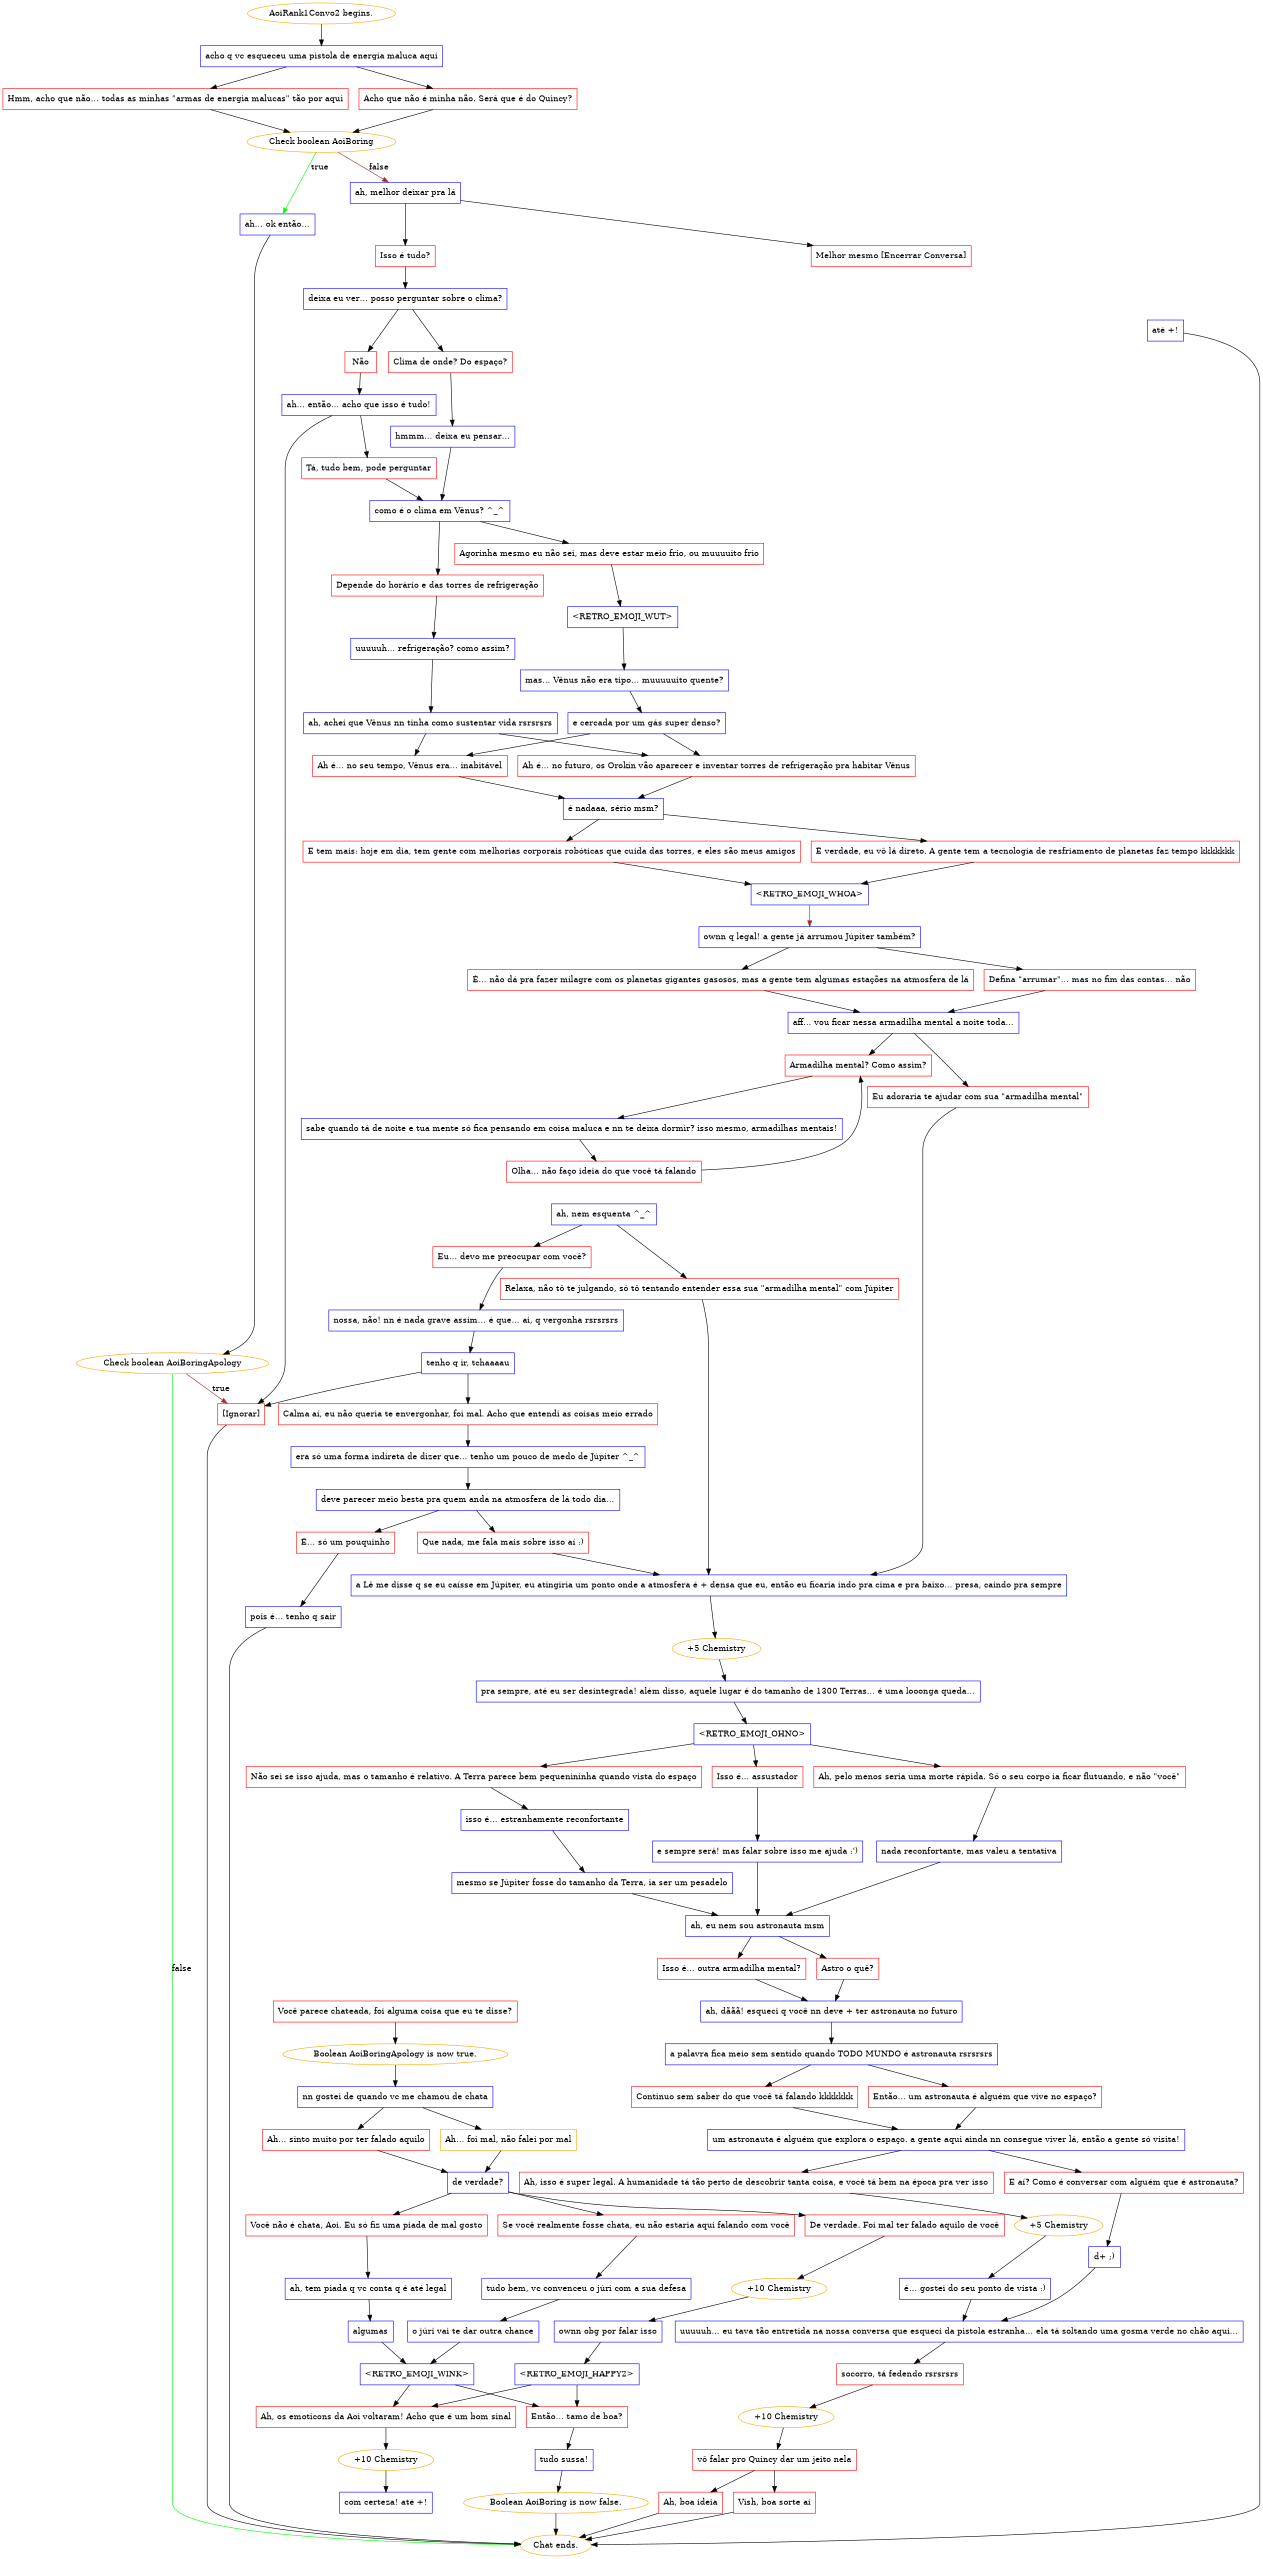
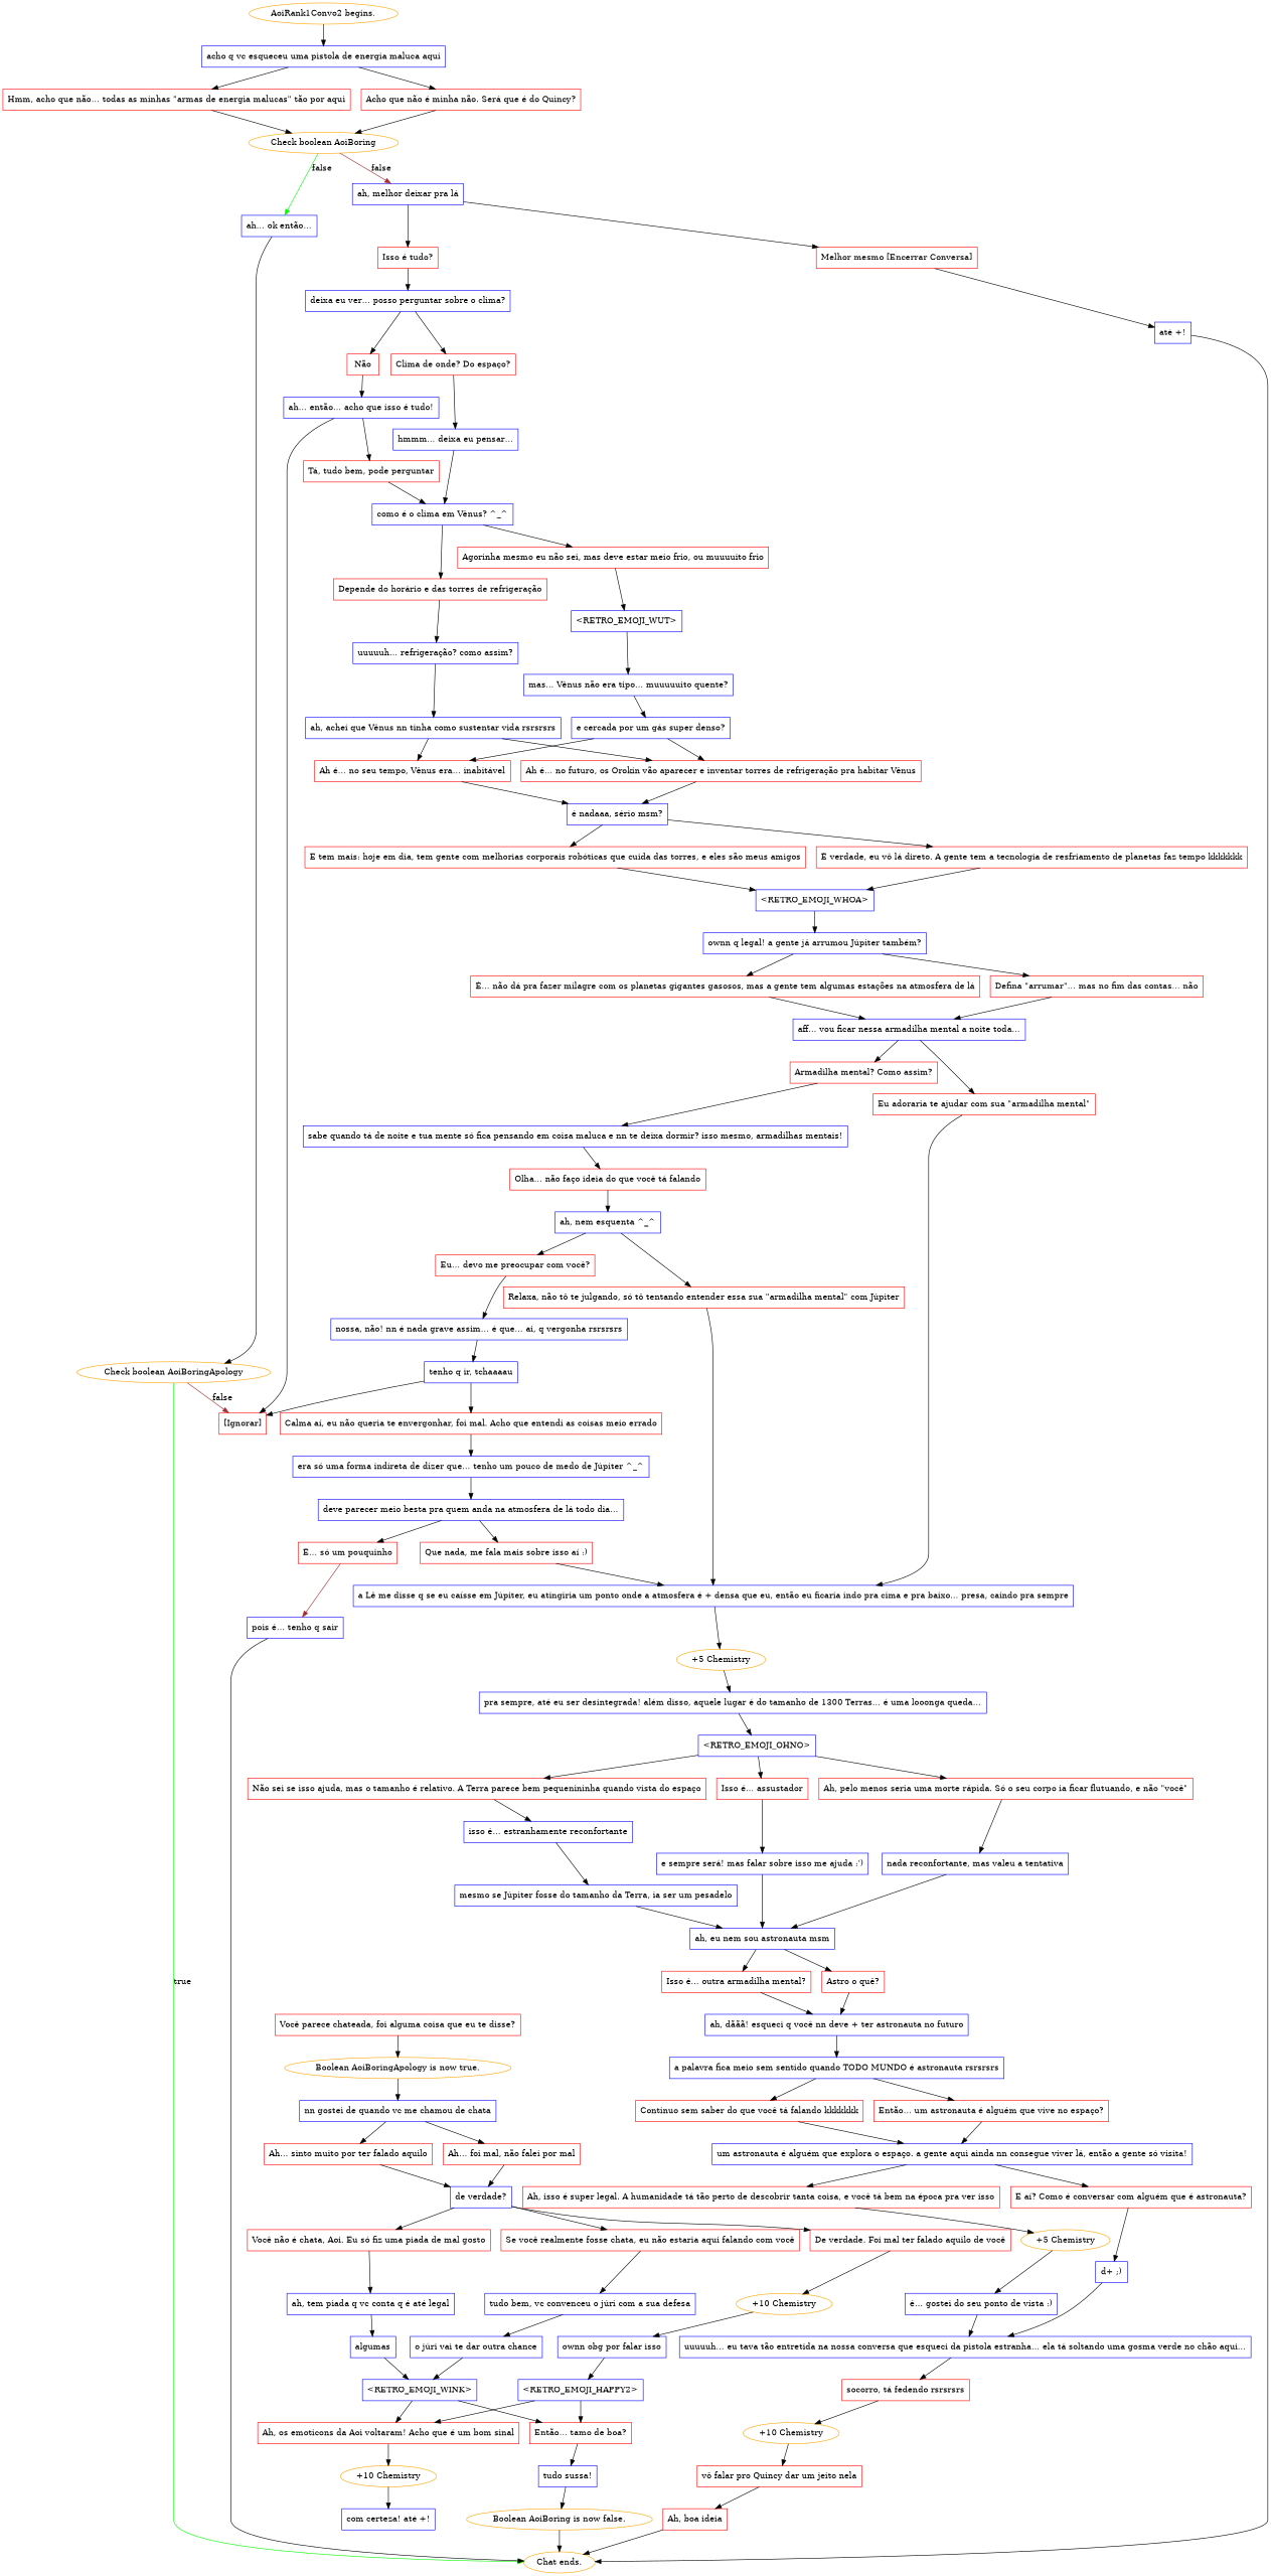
  digraph {
    node [color=blue shape=box]
    "AoiRank1Convo2 begins." [color=orange shape=""]
    n2 [label="acho q vc esqueceu uma pistola de energia maluca aqui"]
    n3 [color=red label="Hmm, acho que não… todas as minhas \"armas de energia malucas\" tão por aqui"]
    n4 [color=red label="Acho que não é minha não. Será que é do Quincy?"]
    n5 [color=orange label="Check boolean AoiBoring" shape=""]
    n6 [label="ah… ok então…"]
    n7 [label="ah, melhor deixar pra lá"]
    n8 [color=orange label="Check boolean AoiBoringApology" shape=""]
    n9 [color=red label="Isso é tudo?"]
    n10 [color=red label="Melhor mesmo [Encerrar Conversa]"]
    "Chat ends." [color=orange shape=""]
    n12 [color=red label="[Ignorar]"]
    n13 [label="deixa eu ver… posso perguntar sobre o clima?"]
    n14 [label="até +!"]
    n15 [color=red label="Você parece chateada, foi alguma coisa que eu te disse?"]
    n16 [color=orange label="Boolean AoiBoringApology is now true." shape=""]
    n17 [color=red label="Clima de onde? Do espaço?"]
    n18 [color=red label="Não"]
    n19 [label="nn gostei de quando vc me chamou de chata"]
    n20 [label="hmmm… deixa eu pensar…"]
    n21 [label="ah… então… acho que isso é tudo!"]
-   n22 [color=orange label="Ah… foi mal, não falei por mal"]
+   n22 [color=red label="Ah… foi mal, não falei por mal"]
    n23 [color=red label="Ah… sinto muito por ter falado aquilo"]
    n24 [label="como é o clima em Vênus? ^_^"]
    n25 [color=red label="Tá, tudo bem, pode perguntar"]
    n26 [label="de verdade?"]
    n27 [color=red label="Depende do horário e das torres de refrigeração"]
    n28 [color=red label="Agorinha mesmo eu não sei, mas deve estar meio frio, ou muuuuito frio"]
    n29 [color=red label="De verdade. Foi mal ter falado aquilo de você"]
    n30 [color=red label="Você não é chata, Aoi. Eu só fiz uma piada de mal gosto"]
    n31 [color=red label="Se você realmente fosse chata, eu não estaria aqui falando com você"]
    n32 [label="uuuuuh… refrigeração? como assim?"]
    n33 [label="<RETRO_EMOJI_WUT>"]
    n34 [color=orange label="+10 Chemistry" shape=""]
    n35 [label="ah, tem piada q vc conta q é até legal"]
    n36 [label="tudo bem, vc convenceu o júri com a sua defesa"]
    n37 [label="ah, achei que Vênus nn tinha como sustentar vida rsrsrsrs"]
    n38 [label="mas… Vênus não era tipo… muuuuuito quente?"]
    n39 [label="ownn obg por falar isso"]
    n40 [label=algumas]
    n41 [label="o júri vai te dar outra chance"]
    n42 [color=red label="Ah é… no seu tempo, Vênus era… inabitável"]
    n43 [color=red label="Ah é… no futuro, os Orokin vão aparecer e inventar torres de refrigeração pra habitar Vênus"]
    n44 [label="e cercada por um gás super denso?"]
    n45 [label="<RETRO_EMOJI_HAPPY2>"]
    n46 [label="<RETRO_EMOJI_WINK>"]
    n47 [label="é nadaaa, sério msm?"]
    n48 [color=red label="Então… tamo de boa?"]
    n49 [color=red label="Ah, os emoticons da Aoi voltaram! Acho que é um bom sinal"]
    n50 [color=red label="E tem mais: hoje em dia, tem gente com melhorias corporais robóticas que cuida das torres, e eles são meus amigos"]
    n51 [color=red label="É verdade, eu vô lá direto. A gente tem a tecnologia de resfriamento de planetas faz tempo kkkkkkk"]
    n52 [label="tudo sussa!"]
    n53 [color=orange label="+10 Chemistry" shape=""]
    n54 [label="<RETRO_EMOJI_WHOA>"]
    n55 [color=orange label="Boolean AoiBoring is now false." shape=""]
    n56 [label="com certeza! até +!"]
    n57 [label="ownn q legal! a gente já arrumou Júpiter também?"]
    n58 [color=red label="É… não dá pra fazer milagre com os planetas gigantes gasosos, mas a gente tem algumas estações na atmosfera de lá"]
    n59 [color=red label="Defina \"arrumar\"… mas no fim das contas… não"]
    n60 [label="aff… vou ficar nessa armadilha mental a noite toda…"]
    n61 [color=red label="Eu adoraria te ajudar com sua \"armadilha mental\""]
    n62 [color=red label="Armadilha mental? Como assim?"]
    n63 [label="a Lê me disse q se eu caísse em Júpiter, eu atingiria um ponto onde a atmosfera é + densa que eu, então eu ficaria indo pra cima e pra baixo… presa, caindo pra sempre"]
    n64 [label="sabe quando tá de noite e tua mente só fica pensando em coisa maluca e nn te deixa dormir? isso mesmo, armadilhas mentais!"]
    n65 [color=orange label="+5 Chemistry" shape=""]
    n66 [color=red label="Olha… não faço ideia do que você tá falando"]
    n67 [label="pra sempre, até eu ser desintegrada! além disso, aquele lugar é do tamanho de 1300 Terras… é uma looonga queda…"]
    n68 [label="ah, nem esquenta ^_^"]
    n69 [label="<RETRO_EMOJI_OHNO>"]
    n70 [color=red label="Relaxa, não tô te julgando, só tô tentando entender essa sua \"armadilha mental\" com Júpiter"]
    n71 [color=red label="Eu… devo me preocupar com você?"]
    n72 [color=red label="Isso é… assustador"]
    n73 [color=red label="Ah, pelo menos seria uma morte rápida. Só o seu corpo ia ficar flutuando, e não \"você\""]
    n74 [color=red label="Não sei se isso ajuda, mas o tamanho é relativo. A Terra parece bem pequenininha quando vista do espaço"]
    n75 [label="nossa, não! nn é nada grave assim… é que… ai, q vergonha rsrsrsrs"]
    n76 [label="e sempre será! mas falar sobre isso me ajuda :')"]
    n77 [label="nada reconfortante, mas valeu a tentativa"]
    n78 [label="isso é… estranhamente reconfortante"]
    n79 [label="tenho q ir, tchaaaau"]
    n80 [label="ah, eu nem sou astronauta msm"]
    n81 [label="mesmo se Júpiter fosse do tamanho da Terra, ia ser um pesadelo"]
    n82 [color=red label="Calma aí, eu não queria te envergonhar, foi mal. Acho que entendi as coisas meio errado"]
    n83 [color=red label="Astro o quê?"]
    n84 [color=red label="Isso é… outra armadilha mental?"]
    n85 [label="era só uma forma indireta de dizer que… tenho um pouco de medo de Júpiter ^_^"]
    n86 [label="ah, dããã! esqueci q você nn deve + ter astronauta no futuro"]
    n87 [label="deve parecer meio besta pra quem anda na atmosfera de lá todo dia…"]
    n88 [label="a palavra fica meio sem sentido quando TODO MUNDO é astronauta rsrsrsrs"]
    n89 [color=red label="Que nada, me fala mais sobre isso aí :)"]
    n90 [color=red label="É… só um pouquinho"]
    n91 [color=red label="Então… um astronauta é alguém que vive no espaço?"]
    n92 [color=red label="Continuo sem saber do que você tá falando kkkkkkk"]
    n93 [label="pois é… tenho q sair"]
    n94 [label="um astronauta é alguém que explora o espaço. a gente aqui ainda nn consegue viver lá, então a gente só visita!"]
    n95 [color=red label="Ah, isso é super legal. A humanidade tá tão perto de descobrir tanta coisa, e você tá bem na época pra ver isso"]
    n96 [color=red label="E aí? Como é conversar com alguém que é astronauta?"]
    n97 [color=orange label="+5 Chemistry" shape=""]
    n98 [label="d+ ;)"]
    n99 [label="é… gostei do seu ponto de vista :)"]
    n100 [label="uuuuuh… eu tava tão entretida na nossa conversa que esqueci da pistola estranha… ela tá soltando uma gosma verde no chão aqui…"]
    n101 [color=red label="socorro, tá fedendo rsrsrsrs"]
    n102 [color=orange label="+10 Chemistry" shape=""]
    n103 [color=red label="vô falar pro Quincy dar um jeito nela"]
-   n104 [color=red label="Vish, boa sorte aí"]
    n105 [color=red label="Ah, boa ideia"]
    "AoiRank1Convo2 begins." -> n2
    n2 -> n3
    n2 -> n4
    n3 -> n5
    n4 -> n5
-   n5 -> n6 [color=green label=true]
+   n5 -> n6 [color=green label=false]
    n5 -> n7 [color=brown label=false]
    n6 -> n8
    n7 -> n9
    n7 -> n10
-   n8 -> "Chat ends." [color=green label=false]
-   n8 -> n12 [color=brown label=true]
+   n8 -> "Chat ends." [color=green label=true]
+   n8 -> n12 [color=brown label=false]
    n9 -> n13
-   n12 -> "Chat ends."
+   n10 -> n14
    n13 -> n17
    n13 -> n18
    n14 -> "Chat ends."
    n15 -> n16
    n16 -> n19
    n17 -> n20
    n18 -> n21
    n19 -> n22
    n19 -> n23
    n20 -> n24
    n21 -> n12
    n21 -> n25
    n22 -> n26
    n23 -> n26
    n24 -> n27
    n24 -> n28
    n25 -> n24
    n26 -> n29
    n26 -> n30
    n26 -> n31
    n27 -> n32
    n28 -> n33
    n29 -> n34
    n30 -> n35
    n31 -> n36
    n32 -> n37
    n33 -> n38
    n34 -> n39
    n35 -> n40
    n36 -> n41
    n37 -> n42
    n37 -> n43
    n38 -> n44
    n39 -> n45
    n40 -> n46
    n41 -> n46
    n42 -> n47
    n43 -> n47
    n44 -> n42
    n44 -> n43
    n45 -> n48
    n45 -> n49
    n46 -> n48
    n46 -> n49
    n47 -> n50
    n47 -> n51
    n48 -> n52
    n49 -> n53
    n50 -> n54
    n51 -> n54
    n52 -> n55
    n53 -> n56
-   n54 -> n57 [color=brown]
+   n54 -> n57
    n55 -> "Chat ends."
    n57 -> n58
    n57 -> n59
    n58 -> n60
    n59 -> n60
    n60 -> n61
    n60 -> n62
    n61 -> n63
    n62 -> n64
    n63 -> n65
    n64 -> n66
    n65 -> n67
-   n66 -> n62
+   n66 -> n68
    n67 -> n69
    n68 -> n70
    n68 -> n71
    n69 -> n72
    n69 -> n73
    n69 -> n74
    n70 -> n63
    n71 -> n75
    n72 -> n76
    n73 -> n77
    n74 -> n78
    n75 -> n79
    n76 -> n80
    n77 -> n80
    n78 -> n81
    n79 -> n12
    n79 -> n82
    n80 -> n83
    n80 -> n84
    n81 -> n80
    n82 -> n85
    n83 -> n86
    n84 -> n86
    n85 -> n87
    n86 -> n88
    n87 -> n89
    n87 -> n90
    n88 -> n91
    n88 -> n92
    n89 -> n63
-   n90 -> n93
+   n90 -> n93 [color=brown]
    n91 -> n94
    n92 -> n94
    n93 -> "Chat ends."
    n94 -> n95
    n94 -> n96
    n95 -> n97
    n96 -> n98
    n97 -> n99
    n98 -> n100
    n99 -> n100
    n100 -> n101
    n101 -> n102
    n102 -> n103
-   n103 -> n104
    n103 -> n105
-   n104 -> "Chat ends."
    n105 -> "Chat ends."
  }
